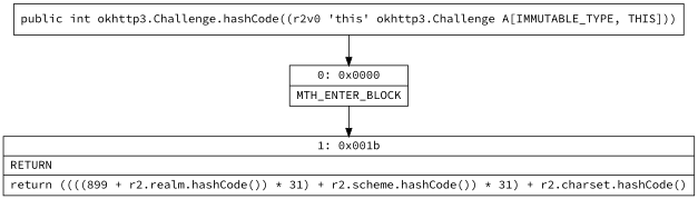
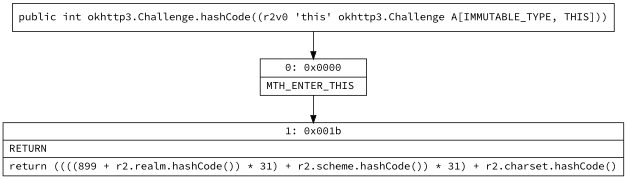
  digraph {
    fontname="Source Code Pro"
    node [shape=record fontname="Source Code Pro"]
    edge [fontname="Source Code Pro"]
-   n1 [label="{0\:\ 0x0000|MTH_ENTER_BLOCK\l}"]
+   n1 [label="{0\:\ 0x0000|MTH_ENTER_THIS\l}"]
    n2 [label="{1\:\ 0x001b|RETURN\l|return ((((899 + r2.realm.hashCode()) * 31) + r2.scheme.hashCode()) * 31) + r2.charset.hashCode()\l}"]
    n3 [label="{public int okhttp3.Challenge.hashCode((r2v0 'this' okhttp3.Challenge A[IMMUTABLE_TYPE, THIS])) }"]
    n1 -> n2
    n3 -> n1
  }
